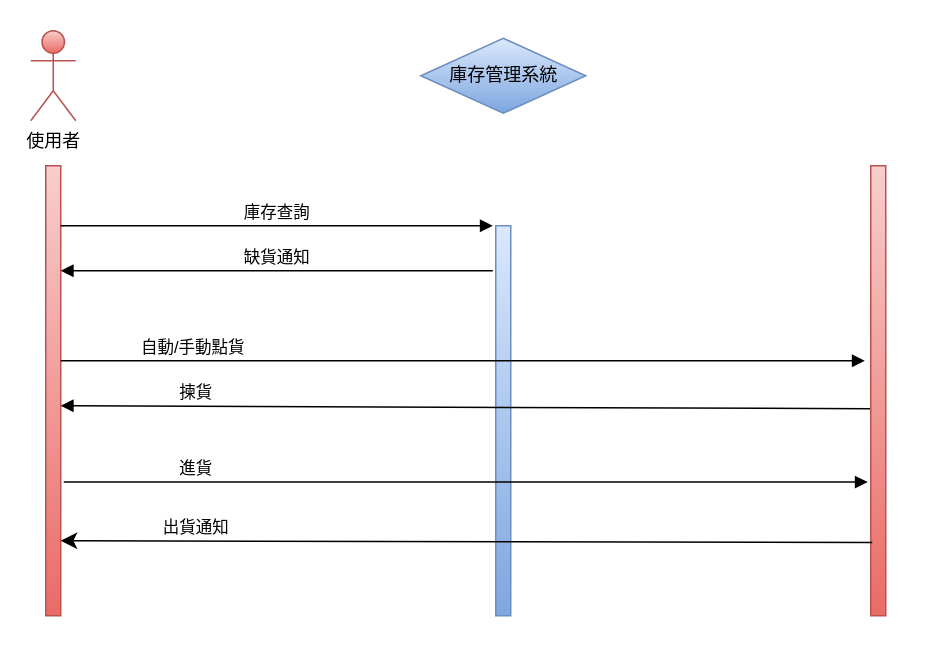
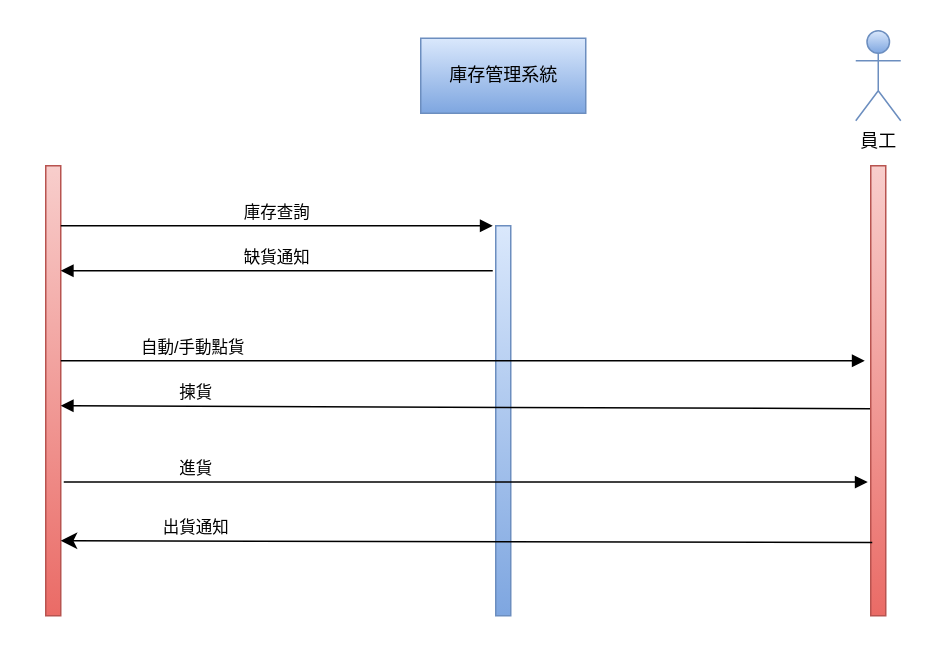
  <mxCell id="0" />
  <mxCell id="1" parent="0" />
- <mxCell id="2" value="使用者" style="shape=umlActor;verticalLabelPosition=bottom;verticalAlign=top;html=1;outlineConnect=0;fillColor=#f8cecc;strokeColor=#b85450;gradientColor=#ea6b66;" vertex="1" parent="1"><mxGeometry x="20" y="20" width="30" height="60" as="geometry" /></mxCell>
+ <mxCell id="3" value="員工" style="shape=umlActor;verticalLabelPosition=bottom;verticalAlign=top;html=1;gradientColor=#7ea6e0;fillColor=#dae8fc;strokeColor=#6c8ebf;" vertex="1" parent="1"><mxGeometry x="570" y="20" width="30" height="60" as="geometry" /></mxCell>
  <mxCell id="4" value="" style="html=1;points=[];perimeter=orthogonalPerimeter;fillColor=#f8cecc;strokeColor=#b85450;gradientColor=#ea6b66;" vertex="1" parent="1"><mxGeometry x="30" y="110" width="10" height="300" as="geometry" /></mxCell>
  <mxCell id="5" value="" style="html=1;points=[];perimeter=orthogonalPerimeter;gradientColor=#7ea6e0;fillColor=#dae8fc;strokeColor=#6c8ebf;" vertex="1" parent="1"><mxGeometry x="330" y="150" width="10" height="260" as="geometry" /></mxCell>
- <mxCell id="6" value="庫存管理系統" style="rhombus;html=1;gradientColor=#7ea6e0;fillColor=#dae8fc;strokeColor=#6c8ebf;" vertex="1" parent="1"><mxGeometry x="280" y="25" width="110" height="50" as="geometry" /></mxCell>
+ <mxCell id="6" value="庫存管理系統" style="html=1;gradientColor=#7ea6e0;fillColor=#dae8fc;strokeColor=#6c8ebf;" vertex="1" parent="1"><mxGeometry x="280" y="25" width="110" height="50" as="geometry" /></mxCell>
  <mxCell id="7" value="庫存查詢" style="html=1;verticalAlign=bottom;endArrow=block;entryX=-0.2;entryY=0;entryDx=0;entryDy=0;entryPerimeter=0;" edge="1" parent="1"><mxGeometry width="80" relative="1" as="geometry"><mxPoint x="40" y="150" as="sourcePoint" /><mxPoint x="328" y="150" as="targetPoint" /></mxGeometry></mxCell>
  <mxCell id="8" value="揀貨" style="html=1;verticalAlign=bottom;endArrow=block;exitX=0;exitY=0.54;exitDx=0;exitDy=0;exitPerimeter=0;" edge="1" parent="1" source="10"><mxGeometry x="0.667" width="80" relative="1" as="geometry"><mxPoint x="328" y="270" as="sourcePoint" /><mxPoint x="40" y="270" as="targetPoint" /><Array as="points" /><mxPoint as="offset" /></mxGeometry></mxCell>
  <mxCell id="9" value="缺貨通知" style="html=1;verticalAlign=bottom;endArrow=block;" edge="1" parent="1"><mxGeometry width="80" relative="1" as="geometry"><mxPoint x="328" y="180" as="sourcePoint" /><mxPoint x="40" y="180" as="targetPoint" /><Array as="points" /></mxGeometry></mxCell>
  <mxCell id="10" value="" style="html=1;points=[];perimeter=orthogonalPerimeter;fillColor=#f8cecc;strokeColor=#b85450;gradientColor=#ea6b66;" vertex="1" parent="1"><mxGeometry x="580" y="110" width="10" height="300" as="geometry" /></mxCell>
  <mxCell id="11" value="進貨" style="html=1;verticalAlign=bottom;endArrow=block;entryX=-0.2;entryY=0.703;entryDx=0;entryDy=0;entryPerimeter=0;exitX=1.2;exitY=0.703;exitDx=0;exitDy=0;exitPerimeter=0;" edge="1" parent="1" source="4" target="10"><mxGeometry x="-0.672" width="80" relative="1" as="geometry"><mxPoint x="40" y="340" as="sourcePoint" /><mxPoint x="120" y="340" as="targetPoint" /><mxPoint as="offset" /></mxGeometry></mxCell>
  <mxCell id="12" value="自動/手動點貨" style="html=1;verticalAlign=bottom;endArrow=block;entryX=-0.2;entryY=0.703;entryDx=0;entryDy=0;entryPerimeter=0;exitX=1.2;exitY=0.703;exitDx=0;exitDy=0;exitPerimeter=0;" edge="1" parent="1"><mxGeometry x="-0.672" width="80" relative="1" as="geometry"><mxPoint x="40" y="240" as="sourcePoint" /><mxPoint x="576" y="240" as="targetPoint" /><mxPoint as="offset" /></mxGeometry></mxCell>
  <mxCell id="13" value="出貨通知" style="html=1;verticalAlign=bottom;endArrow=classic;endSize=8;exitX=0.1;exitY=0.837;exitDx=0;exitDy=0;exitPerimeter=0;endFill=1;" edge="1" parent="1" source="10"><mxGeometry x="0.667" relative="1" as="geometry"><mxPoint x="120" y="360" as="sourcePoint" /><mxPoint x="40" y="360" as="targetPoint" /><mxPoint as="offset" /></mxGeometry></mxCell>
